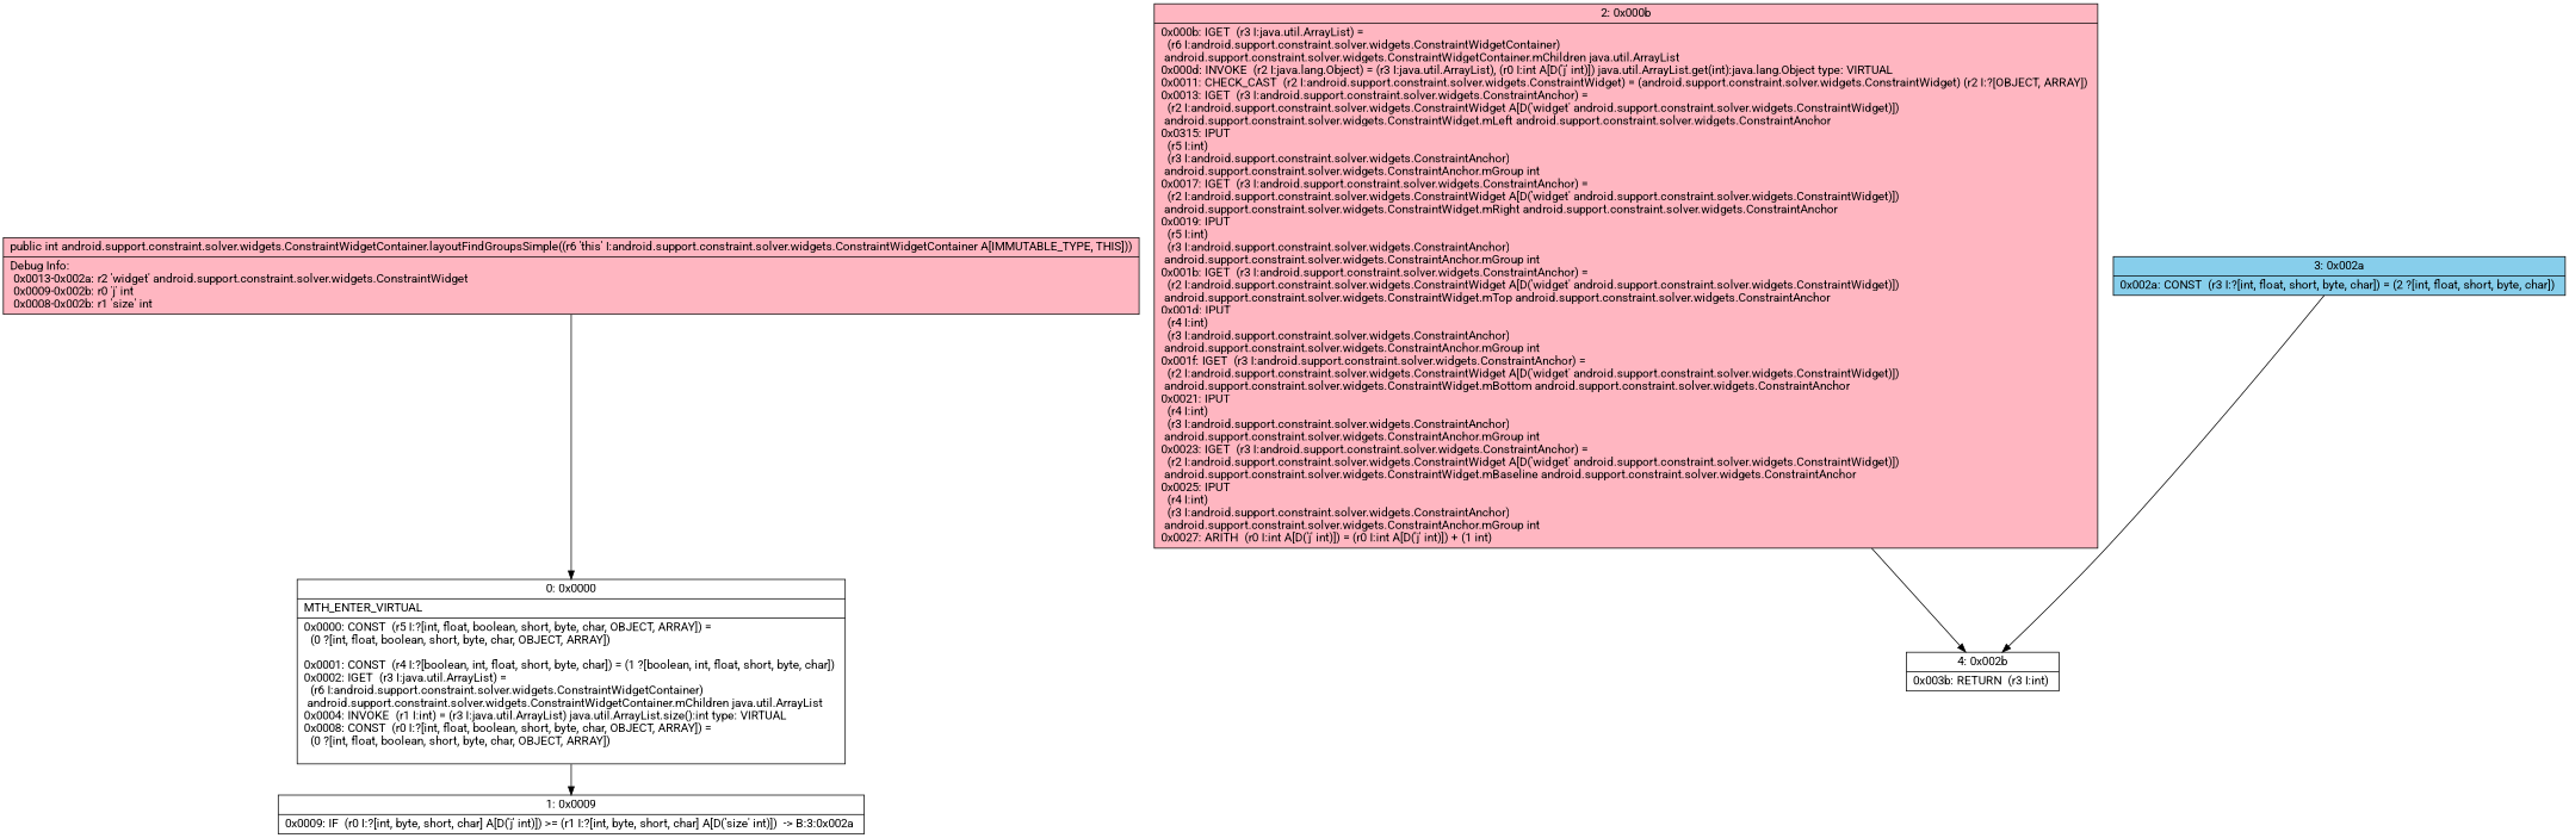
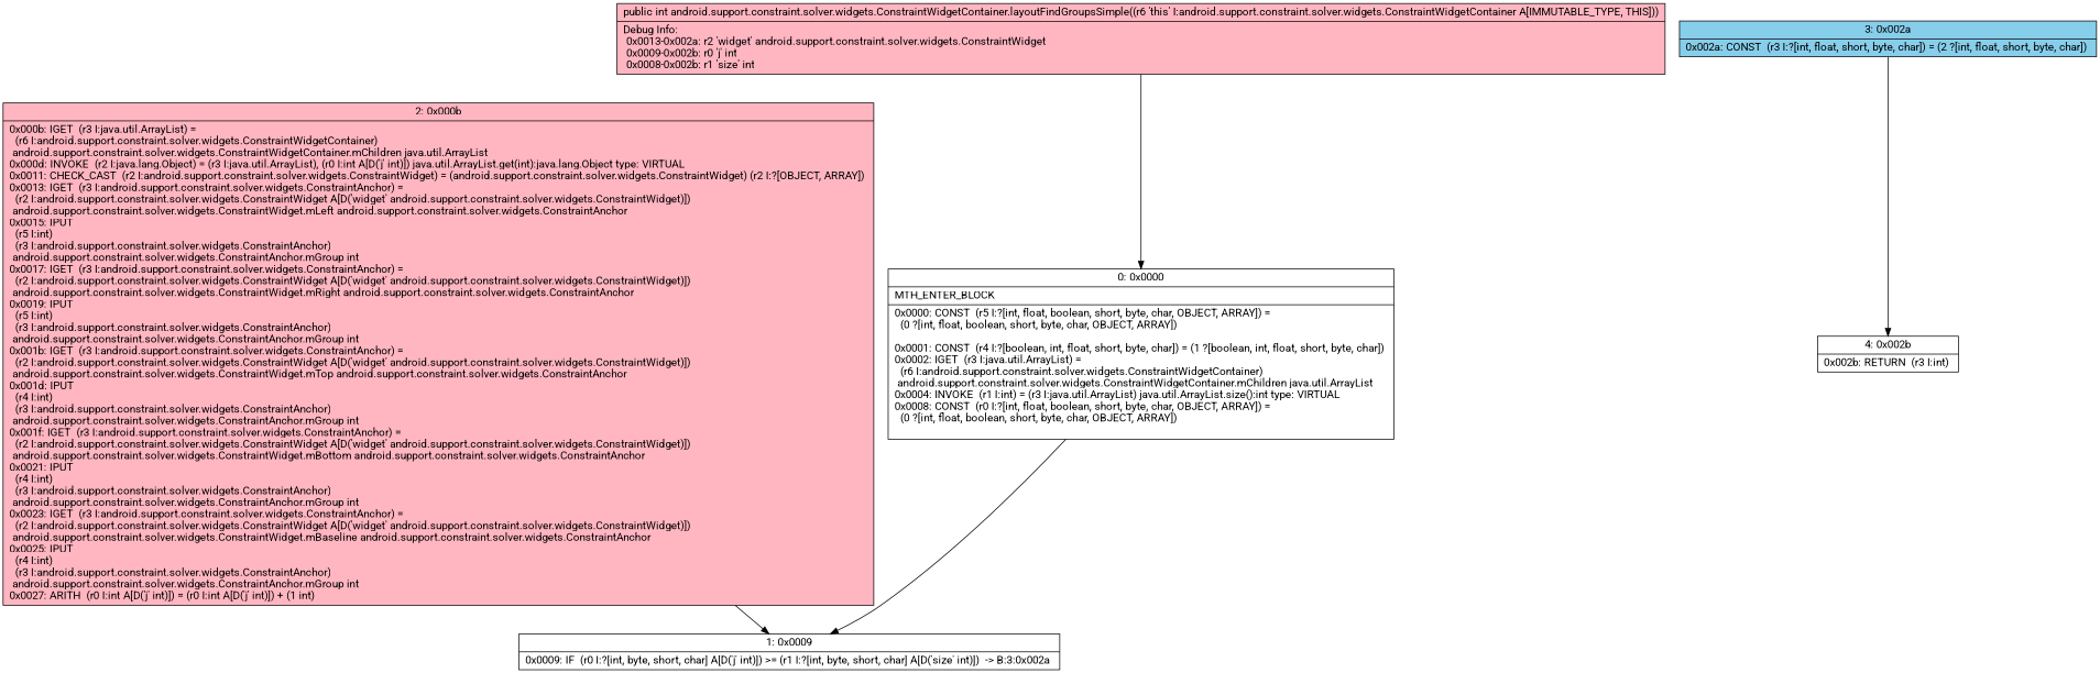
  digraph {
    fontname=Roboto
    node [fillcolor=white fontname=Roboto shape=record style=filled]
    edge [fontname=Roboto]
-   n1 [label="{0\:\ 0x0000|MTH_ENTER_VIRTUAL\l|0x0000: CONST  (r5 I:?[int, float, boolean, short, byte, char, OBJECT, ARRAY]) = \l  (0 ?[int, float, boolean, short, byte, char, OBJECT, ARRAY])\l \l0x0001: CONST  (r4 I:?[boolean, int, float, short, byte, char]) = (1 ?[boolean, int, float, short, byte, char]) \l0x0002: IGET  (r3 I:java.util.ArrayList) = \l  (r6 I:android.support.constraint.solver.widgets.ConstraintWidgetContainer)\l android.support.constraint.solver.widgets.ConstraintWidgetContainer.mChildren java.util.ArrayList \l0x0004: INVOKE  (r1 I:int) = (r3 I:java.util.ArrayList) java.util.ArrayList.size():int type: VIRTUAL \l0x0008: CONST  (r0 I:?[int, float, boolean, short, byte, char, OBJECT, ARRAY]) = \l  (0 ?[int, float, boolean, short, byte, char, OBJECT, ARRAY])\l \l}"]
+   n1 [label="{0\:\ 0x0000|MTH_ENTER_BLOCK\l|0x0000: CONST  (r5 I:?[int, float, boolean, short, byte, char, OBJECT, ARRAY]) = \l  (0 ?[int, float, boolean, short, byte, char, OBJECT, ARRAY])\l \l0x0001: CONST  (r4 I:?[boolean, int, float, short, byte, char]) = (1 ?[boolean, int, float, short, byte, char]) \l0x0002: IGET  (r3 I:java.util.ArrayList) = \l  (r6 I:android.support.constraint.solver.widgets.ConstraintWidgetContainer)\l android.support.constraint.solver.widgets.ConstraintWidgetContainer.mChildren java.util.ArrayList \l0x0004: INVOKE  (r1 I:int) = (r3 I:java.util.ArrayList) java.util.ArrayList.size():int type: VIRTUAL \l0x0008: CONST  (r0 I:?[int, float, boolean, short, byte, char, OBJECT, ARRAY]) = \l  (0 ?[int, float, boolean, short, byte, char, OBJECT, ARRAY])\l \l}"]
    n2 [label="{1\:\ 0x0009|0x0009: IF  (r0 I:?[int, byte, short, char] A[D('j' int)]) \>= (r1 I:?[int, byte, short, char] A[D('size' int)])  \-\> B:3:0x002a \l}"]
-   n3 [fillcolor=lightpink label="{2\:\ 0x000b|0x000b: IGET  (r3 I:java.util.ArrayList) = \l  (r6 I:android.support.constraint.solver.widgets.ConstraintWidgetContainer)\l android.support.constraint.solver.widgets.ConstraintWidgetContainer.mChildren java.util.ArrayList \l0x000d: INVOKE  (r2 I:java.lang.Object) = (r3 I:java.util.ArrayList), (r0 I:int A[D('j' int)]) java.util.ArrayList.get(int):java.lang.Object type: VIRTUAL \l0x0011: CHECK_CAST  (r2 I:android.support.constraint.solver.widgets.ConstraintWidget) = (android.support.constraint.solver.widgets.ConstraintWidget) (r2 I:?[OBJECT, ARRAY]) \l0x0013: IGET  (r3 I:android.support.constraint.solver.widgets.ConstraintAnchor) = \l  (r2 I:android.support.constraint.solver.widgets.ConstraintWidget A[D('widget' android.support.constraint.solver.widgets.ConstraintWidget)])\l android.support.constraint.solver.widgets.ConstraintWidget.mLeft android.support.constraint.solver.widgets.ConstraintAnchor \l0x0315: IPUT  \l  (r5 I:int)\l  (r3 I:android.support.constraint.solver.widgets.ConstraintAnchor)\l android.support.constraint.solver.widgets.ConstraintAnchor.mGroup int \l0x0017: IGET  (r3 I:android.support.constraint.solver.widgets.ConstraintAnchor) = \l  (r2 I:android.support.constraint.solver.widgets.ConstraintWidget A[D('widget' android.support.constraint.solver.widgets.ConstraintWidget)])\l android.support.constraint.solver.widgets.ConstraintWidget.mRight android.support.constraint.solver.widgets.ConstraintAnchor \l0x0019: IPUT  \l  (r5 I:int)\l  (r3 I:android.support.constraint.solver.widgets.ConstraintAnchor)\l android.support.constraint.solver.widgets.ConstraintAnchor.mGroup int \l0x001b: IGET  (r3 I:android.support.constraint.solver.widgets.ConstraintAnchor) = \l  (r2 I:android.support.constraint.solver.widgets.ConstraintWidget A[D('widget' android.support.constraint.solver.widgets.ConstraintWidget)])\l android.support.constraint.solver.widgets.ConstraintWidget.mTop android.support.constraint.solver.widgets.ConstraintAnchor \l0x001d: IPUT  \l  (r4 I:int)\l  (r3 I:android.support.constraint.solver.widgets.ConstraintAnchor)\l android.support.constraint.solver.widgets.ConstraintAnchor.mGroup int \l0x001f: IGET  (r3 I:android.support.constraint.solver.widgets.ConstraintAnchor) = \l  (r2 I:android.support.constraint.solver.widgets.ConstraintWidget A[D('widget' android.support.constraint.solver.widgets.ConstraintWidget)])\l android.support.constraint.solver.widgets.ConstraintWidget.mBottom android.support.constraint.solver.widgets.ConstraintAnchor \l0x0021: IPUT  \l  (r4 I:int)\l  (r3 I:android.support.constraint.solver.widgets.ConstraintAnchor)\l android.support.constraint.solver.widgets.ConstraintAnchor.mGroup int \l0x0023: IGET  (r3 I:android.support.constraint.solver.widgets.ConstraintAnchor) = \l  (r2 I:android.support.constraint.solver.widgets.ConstraintWidget A[D('widget' android.support.constraint.solver.widgets.ConstraintWidget)])\l android.support.constraint.solver.widgets.ConstraintWidget.mBaseline android.support.constraint.solver.widgets.ConstraintAnchor \l0x0025: IPUT  \l  (r4 I:int)\l  (r3 I:android.support.constraint.solver.widgets.ConstraintAnchor)\l android.support.constraint.solver.widgets.ConstraintAnchor.mGroup int \l0x0027: ARITH  (r0 I:int A[D('j' int)]) = (r0 I:int A[D('j' int)]) + (1 int) \l}"]
+   n3 [fillcolor=lightpink label="{2\:\ 0x000b|0x000b: IGET  (r3 I:java.util.ArrayList) = \l  (r6 I:android.support.constraint.solver.widgets.ConstraintWidgetContainer)\l android.support.constraint.solver.widgets.ConstraintWidgetContainer.mChildren java.util.ArrayList \l0x000d: INVOKE  (r2 I:java.lang.Object) = (r3 I:java.util.ArrayList), (r0 I:int A[D('j' int)]) java.util.ArrayList.get(int):java.lang.Object type: VIRTUAL \l0x0011: CHECK_CAST  (r2 I:android.support.constraint.solver.widgets.ConstraintWidget) = (android.support.constraint.solver.widgets.ConstraintWidget) (r2 I:?[OBJECT, ARRAY]) \l0x0013: IGET  (r3 I:android.support.constraint.solver.widgets.ConstraintAnchor) = \l  (r2 I:android.support.constraint.solver.widgets.ConstraintWidget A[D('widget' android.support.constraint.solver.widgets.ConstraintWidget)])\l android.support.constraint.solver.widgets.ConstraintWidget.mLeft android.support.constraint.solver.widgets.ConstraintAnchor \l0x0015: IPUT  \l  (r5 I:int)\l  (r3 I:android.support.constraint.solver.widgets.ConstraintAnchor)\l android.support.constraint.solver.widgets.ConstraintAnchor.mGroup int \l0x0017: IGET  (r3 I:android.support.constraint.solver.widgets.ConstraintAnchor) = \l  (r2 I:android.support.constraint.solver.widgets.ConstraintWidget A[D('widget' android.support.constraint.solver.widgets.ConstraintWidget)])\l android.support.constraint.solver.widgets.ConstraintWidget.mRight android.support.constraint.solver.widgets.ConstraintAnchor \l0x0019: IPUT  \l  (r5 I:int)\l  (r3 I:android.support.constraint.solver.widgets.ConstraintAnchor)\l android.support.constraint.solver.widgets.ConstraintAnchor.mGroup int \l0x001b: IGET  (r3 I:android.support.constraint.solver.widgets.ConstraintAnchor) = \l  (r2 I:android.support.constraint.solver.widgets.ConstraintWidget A[D('widget' android.support.constraint.solver.widgets.ConstraintWidget)])\l android.support.constraint.solver.widgets.ConstraintWidget.mTop android.support.constraint.solver.widgets.ConstraintAnchor \l0x001d: IPUT  \l  (r4 I:int)\l  (r3 I:android.support.constraint.solver.widgets.ConstraintAnchor)\l android.support.constraint.solver.widgets.ConstraintAnchor.mGroup int \l0x001f: IGET  (r3 I:android.support.constraint.solver.widgets.ConstraintAnchor) = \l  (r2 I:android.support.constraint.solver.widgets.ConstraintWidget A[D('widget' android.support.constraint.solver.widgets.ConstraintWidget)])\l android.support.constraint.solver.widgets.ConstraintWidget.mBottom android.support.constraint.solver.widgets.ConstraintAnchor \l0x0021: IPUT  \l  (r4 I:int)\l  (r3 I:android.support.constraint.solver.widgets.ConstraintAnchor)\l android.support.constraint.solver.widgets.ConstraintAnchor.mGroup int \l0x0023: IGET  (r3 I:android.support.constraint.solver.widgets.ConstraintAnchor) = \l  (r2 I:android.support.constraint.solver.widgets.ConstraintWidget A[D('widget' android.support.constraint.solver.widgets.ConstraintWidget)])\l android.support.constraint.solver.widgets.ConstraintWidget.mBaseline android.support.constraint.solver.widgets.ConstraintAnchor \l0x0025: IPUT  \l  (r4 I:int)\l  (r3 I:android.support.constraint.solver.widgets.ConstraintAnchor)\l android.support.constraint.solver.widgets.ConstraintAnchor.mGroup int \l0x0027: ARITH  (r0 I:int A[D('j' int)]) = (r0 I:int A[D('j' int)]) + (1 int) \l}"]
    n4 [fillcolor=skyblue label="{3\:\ 0x002a|0x002a: CONST  (r3 I:?[int, float, short, byte, char]) = (2 ?[int, float, short, byte, char]) \l}"]
-   n5 [label="{4\:\ 0x002b|0x003b: RETURN  (r3 I:int) \l}"]
+   n5 [label="{4\:\ 0x002b|0x002b: RETURN  (r3 I:int) \l}"]
    n6 [fillcolor=lightpink label="{public int android.support.constraint.solver.widgets.ConstraintWidgetContainer.layoutFindGroupsSimple((r6 'this' I:android.support.constraint.solver.widgets.ConstraintWidgetContainer A[IMMUTABLE_TYPE, THIS]))  | Debug Info:\l  0x0013\-0x002a: r2 'widget' android.support.constraint.solver.widgets.ConstraintWidget\l  0x0009\-0x002b: r0 'j' int\l  0x0008\-0x002b: r1 'size' int\l}"]
    n1 -> n2
-   n3 -> n5
+   n3 -> n2
    n4 -> n5
    n6 -> n1
  }
